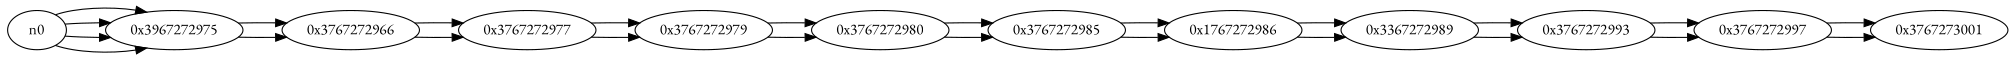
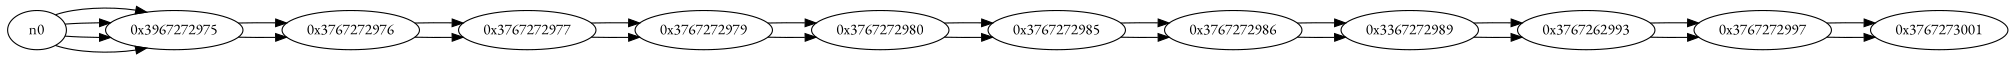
  digraph {
    fontname="EB Garamond"
    rankdir=LR
    node [fontname="EB Garamond"]
    edge [fontname="EB Garamond"]
    n1 [label="0x3967272975"]
-   n2 [label="0x3767272966"]
+   n2 [label="0x3767272976"]
    n3 [label="0x3767272977"]
    n4 [label="0x3767272979"]
    n5 [label="0x3767272980"]
    n6 [label="0x3767272985"]
-   n7 [label="0x1767272986"]
+   n7 [label="0x3767272986"]
    n8 [label="0x3367272989"]
-   n9 [label="0x3767272993"]
+   n9 [label="0x3767262993"]
    n10 [label="0x3767272997"]
    n11 [label="0x3767273001"]
    n0
    n1 -> n2
    n1 -> n2
    n2 -> n3
    n2 -> n3
    n3 -> n4
    n3 -> n4
    n4 -> n5
    n4 -> n5
    n5 -> n6
    n5 -> n6
    n6 -> n7
    n6 -> n7
    n7 -> n8
    n7 -> n8
    n8 -> n9
    n8 -> n9
    n9 -> n10
    n9 -> n10
    n10 -> n11
    n10 -> n11
    n0 -> n1
    n0 -> n1
    n0 -> n1
    n0 -> n1
  }
